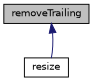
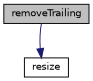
  digraph {
    rankdir=TB
    fontname="DejaVu Sans"
    node [color=black fontname="DejaVu Sans" fontsize=10 shape=record]
    n1 [fillcolor=grey75 fontcolor=black height=0.2 label=removeTrailing style=filled width=0.4]
    n2 [height=0.2 label=resize width=0.4]
-   n2 -> n1 [color=midnightblue fontname="DejaVu Sans" fontsize=10 labelfontname=FreeSans labelfontsize=10 style=solid]
+   n1 -> n2 [color=midnightblue fontname="DejaVu Sans" fontsize=10 labelfontname=FreeSans labelfontsize=10 style=solid]
  }
